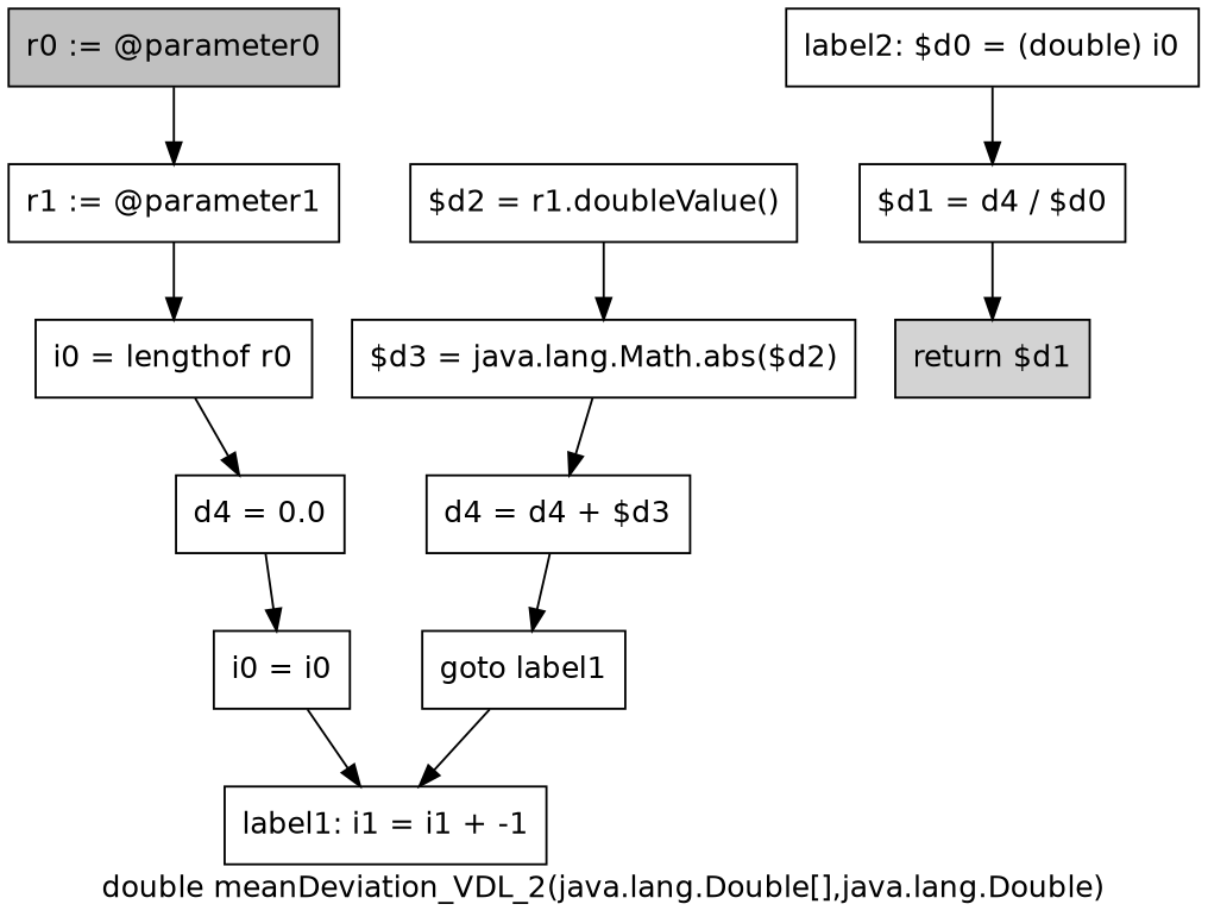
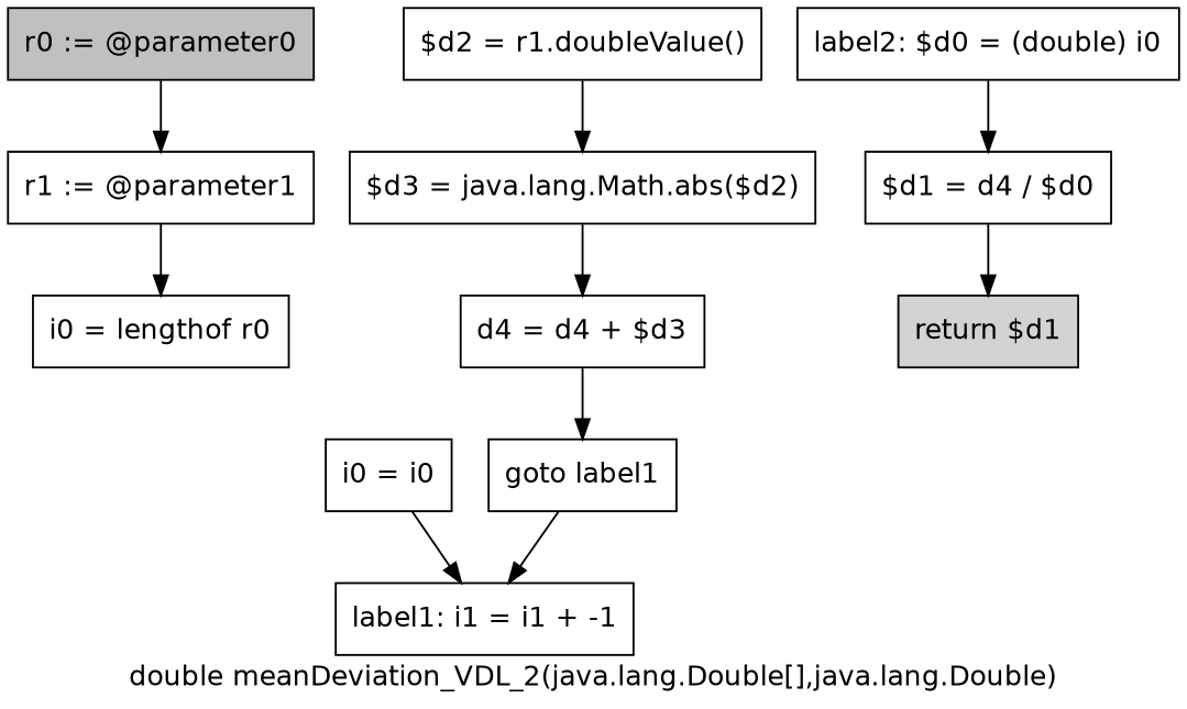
  digraph {
    fontname="DejaVu Sans"
    label="double meanDeviation_VDL_2(java.lang.Double[],java.lang.Double)"
    node [fontname="DejaVu Sans" shape=box]
    edge [fontname="DejaVu Sans"]
    n1 [fillcolor=gray label="r0 := @parameter0" style=filled]
    n2 [label="r1 := @parameter1"]
    n3 [label="i0 = lengthof r0"]
-   n4 [label="d4 = 0.0"]
    n5 [label="i0 = i0"]
    n6 [label="label1: i1 = i1 + -1"]
    n7 [label="$d2 = r1.doubleValue()"]
    n8 [label="$d3 = java.lang.Math.abs($d2)"]
    n9 [label="label2: $d0 = (double) i0"]
    n10 [label="$d1 = d4 / $d0"]
    n11 [label="d4 = d4 + $d3"]
    n12 [fillcolor=lightgray label="return $d1" style=filled]
    n13 [label="goto label1"]
    n1 -> n2
    n2 -> n3
-   n3 -> n4
-   n4 -> n5
    n5 -> n6
    n7 -> n8
    n8 -> n11
    n9 -> n10
    n10 -> n12
    n11 -> n13
    n13 -> n6
  }
